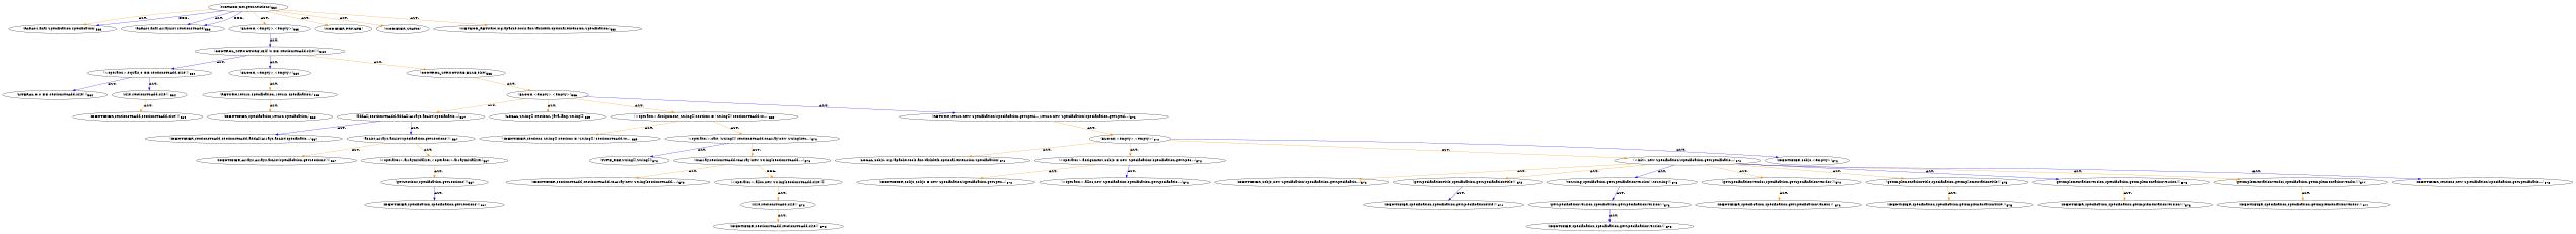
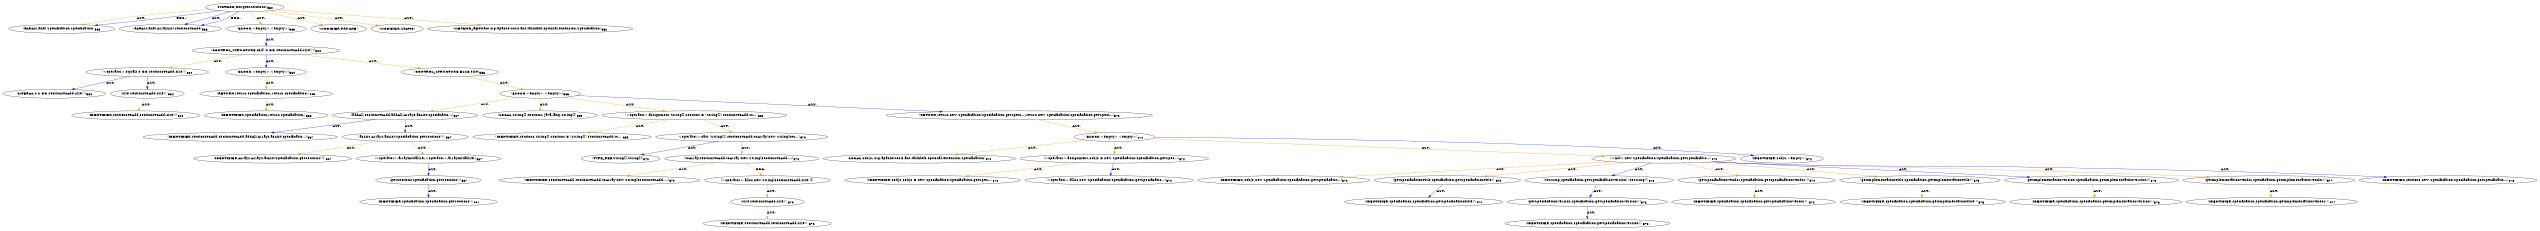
  digraph {
    edge [color=darkorange]
    n1 [label=<(METHOD,mergeInSections)<SUB>562</SUB>>]
    n2 [label=<(PARAM,final Specification specification)<SUB>562</SUB>>]
    n3 [label=<(PARAM,final ArrayList sectionsToAdd)<SUB>563</SUB>>]
    n4 [label=<(BLOCK,&lt;empty&gt;,&lt;empty&gt;)<SUB>563</SUB>>]
    n5 [label=<(MODIFIER,PRIVATE)>]
    n6 [label=<(MODIFIER,STATIC)>]
    n7 [label=<(METHOD_RETURN,org.apache.tools.ant.taskdefs.optional.extension.Specification)<SUB>562</SUB>>]
    n8 [label=<(CONTROL_STRUCTURE,IF,if (0 == sectionsToAdd.size()))<SUB>564</SUB>>]
    n9 [label=<(&lt;operator&gt;.equals,0 == sectionsToAdd.size())<SUB>564</SUB>>]
    n10 [label=<(BLOCK,&lt;empty&gt;,&lt;empty&gt;)<SUB>564</SUB>>]
    n11 [label=<(CONTROL_STRUCTURE,ELSE,else)<SUB>566</SUB>>]
    n12 [label=<(LITERAL,0,0 == sectionsToAdd.size())<SUB>564</SUB>>]
    n13 [label=<(size,sectionsToAdd.size())<SUB>564</SUB>>]
    n14 [label=<(RETURN,return specification;,return specification;)<SUB>565</SUB>>]
    n15 [label=<(BLOCK,&lt;empty&gt;,&lt;empty&gt;)<SUB>566</SUB>>]
    n16 [label=<(IDENTIFIER,sectionsToAdd,sectionsToAdd.size())<SUB>564</SUB>>]
    n17 [label=<(IDENTIFIER,specification,return specification;)<SUB>565</SUB>>]
    n18 [label=<(addAll,sectionsToAdd.addAll(Arrays.asList(specificatio...)<SUB>567</SUB>>]
    n19 [label=<(LOCAL,String[] sections: java.lang.String[])<SUB>569</SUB>>]
    n20 [label=<(&lt;operator&gt;.assignment,String[] sections = (String[]) sectionsToAdd.to...)<SUB>569</SUB>>]
    n21 [label=<(RETURN,return new Specification(specification.getSpeci...,return new Specification(specification.getSpeci...)<SUB>572</SUB>>]
    n22 [label=<(IDENTIFIER,sectionsToAdd,sectionsToAdd.addAll(Arrays.asList(specificatio...)<SUB>567</SUB>>]
    n23 [label=<(asList,Arrays.asList(specification.getSections()))<SUB>567</SUB>>]
    n24 [label=<(IDENTIFIER,sections,String[] sections = (String[]) sectionsToAdd.to...)<SUB>569</SUB>>]
    n25 [label=<(&lt;operator&gt;.cast,(String[]) sectionsToAdd.toArray(new String[sec...)<SUB>570</SUB>>]
    n26 [label=<(BLOCK,&lt;empty&gt;,&lt;empty&gt;)<SUB>572</SUB>>]
    n27 [label=<(IDENTIFIER,Arrays,Arrays.asList(specification.getSections()))<SUB>567</SUB>>]
    n28 [label=<(&lt;operator&gt;.arrayInitializer,&lt;operator&gt;.arrayInitializer)<SUB>567</SUB>>]
    n29 [label=<(getSections,specification.getSections())<SUB>567</SUB>>]
    n30 [label=<(IDENTIFIER,specification,specification.getSections())<SUB>567</SUB>>]
    n31 [label=<(TYPE_REF,String[],String[])<SUB>570</SUB>>]
    n32 [label=<(toArray,sectionsToAdd.toArray(new String[sectionsToAdd....)<SUB>570</SUB>>]
    n33 [label=<(IDENTIFIER,sectionsToAdd,sectionsToAdd.toArray(new String[sectionsToAdd....)<SUB>570</SUB>>]
    n34 [label=<(&lt;operator&gt;.alloc,new String[sectionsToAdd.size()])>]
    n35 [label=<(size,sectionsToAdd.size())<SUB>570</SUB>>]
    n36 [label=<(IDENTIFIER,sectionsToAdd,sectionsToAdd.size())<SUB>570</SUB>>]
    n37 [label=<(LOCAL,$obj0: org.apache.tools.ant.taskdefs.optional.extension.Specification)<SUB>572</SUB>>]
    n38 [label=<(&lt;operator&gt;.assignment,$obj0 = new Specification(specification.getSpec...)<SUB>572</SUB>>]
    n39 [label=<(&lt;init&gt;,new Specification(specification.getSpecificatio...)<SUB>572</SUB>>]
    n40 [label=<(IDENTIFIER,$obj0,&lt;empty&gt;)<SUB>572</SUB>>]
    n41 [label=<(IDENTIFIER,$obj0,$obj0 = new Specification(specification.getSpec...)<SUB>572</SUB>>]
    n42 [label=<(&lt;operator&gt;.alloc,new Specification(specification.getSpecificatio...)<SUB>572</SUB>>]
    n43 [label=<(IDENTIFIER,$obj0,new Specification(specification.getSpecificatio...)<SUB>572</SUB>>]
    n44 [label=<(getSpecificationTitle,specification.getSpecificationTitle())<SUB>572</SUB>>]
    n45 [label=<(toString,specification.getSpecificationVersion().toString())<SUB>573</SUB>>]
    n46 [label=<(getSpecificationVendor,specification.getSpecificationVendor())<SUB>574</SUB>>]
    n47 [label=<(getImplementationTitle,specification.getImplementationTitle())<SUB>575</SUB>>]
    n48 [label=<(getImplementationVersion,specification.getImplementationVersion())<SUB>576</SUB>>]
    n49 [label=<(getImplementationVendor,specification.getImplementationVendor())<SUB>577</SUB>>]
    n50 [label=<(IDENTIFIER,sections,new Specification(specification.getSpecificatio...)<SUB>578</SUB>>]
    n51 [label=<(IDENTIFIER,specification,specification.getSpecificationTitle())<SUB>572</SUB>>]
    n52 [label=<(getSpecificationVersion,specification.getSpecificationVersion())<SUB>573</SUB>>]
    n53 [label=<(IDENTIFIER,specification,specification.getSpecificationVendor())<SUB>574</SUB>>]
    n54 [label=<(IDENTIFIER,specification,specification.getImplementationTitle())<SUB>575</SUB>>]
    n55 [label=<(IDENTIFIER,specification,specification.getImplementationVersion())<SUB>576</SUB>>]
    n56 [label=<(IDENTIFIER,specification,specification.getImplementationVendor())<SUB>577</SUB>>]
    n57 [label=<(IDENTIFIER,specification,specification.getSpecificationVersion())<SUB>573</SUB>>]
    n1 -> n2 [label="AST: "]
    n1 -> n2 [color=blue label="DDG: "]
    n1 -> n3 [color=blue label="AST: "]
    n1 -> n3 [color=blue label="DDG: "]
    n1 -> n4 [label="AST: "]
    n1 -> n5 [label="AST: "]
    n1 -> n6 [label="AST: "]
    n1 -> n7 [label="AST: "]
    n4 -> n8 [color=blue label="AST: "]
-   n8 -> n9 [color=blue label="AST: "]
+   n8 -> n9 [label="AST: "]
    n8 -> n10 [color=blue label="AST: "]
    n8 -> n11 [label="AST: "]
    n9 -> n12 [color=blue label="AST: "]
    n9 -> n13 [color=blue label="AST: "]
    n10 -> n14 [label="AST: "]
    n11 -> n15 [label="AST: "]
    n13 -> n16 [label="AST: "]
    n14 -> n17 [label="AST: "]
    n15 -> n18 [label="AST: "]
    n15 -> n19 [label="AST: "]
    n15 -> n20 [label="AST: "]
    n15 -> n21 [color=blue label="AST: "]
    n18 -> n22 [color=blue label="AST: "]
    n18 -> n23 [color=blue label="AST: "]
    n20 -> n24 [label="AST: "]
    n20 -> n25 [label="AST: "]
    n21 -> n26 [label="AST: "]
    n23 -> n27 [label="AST: "]
    n23 -> n28 [label="AST: "]
    n25 -> n31 [color=blue label="AST: "]
    n25 -> n32 [label="AST: "]
    n26 -> n37 [label="AST: "]
    n26 -> n38 [label="AST: "]
    n26 -> n39 [label="AST: "]
    n26 -> n40 [color=blue label="AST: "]
-   n28 -> n29 [label="AST: "]
+   n28 -> n29 [color=blue label="AST: "]
    n29 -> n30 [color=blue label="AST: "]
    n32 -> n33 [label="AST: "]
    n32 -> n34 [label="DDG: "]
    n34 -> n35 [label="AST: "]
    n35 -> n36 [label="AST: "]
    n38 -> n41 [label="AST: "]
    n38 -> n42 [color=blue label="AST: "]
    n39 -> n43 [label="AST: "]
    n39 -> n44 [label="AST: "]
    n39 -> n45 [color=blue label="AST: "]
    n39 -> n46 [label="AST: "]
    n39 -> n47 [label="AST: "]
    n39 -> n48 [color=blue label="AST: "]
    n39 -> n49 [label="AST: "]
    n39 -> n50 [color=blue label="AST: "]
    n44 -> n51 [color=blue label="AST: "]
    n45 -> n52 [color=blue label="AST: "]
    n46 -> n53 [label="AST: "]
    n47 -> n54 [label="AST: "]
    n48 -> n55 [label="AST: "]
    n49 -> n56 [label="AST: "]
    n52 -> n57 [color=blue label="AST: "]
  }
